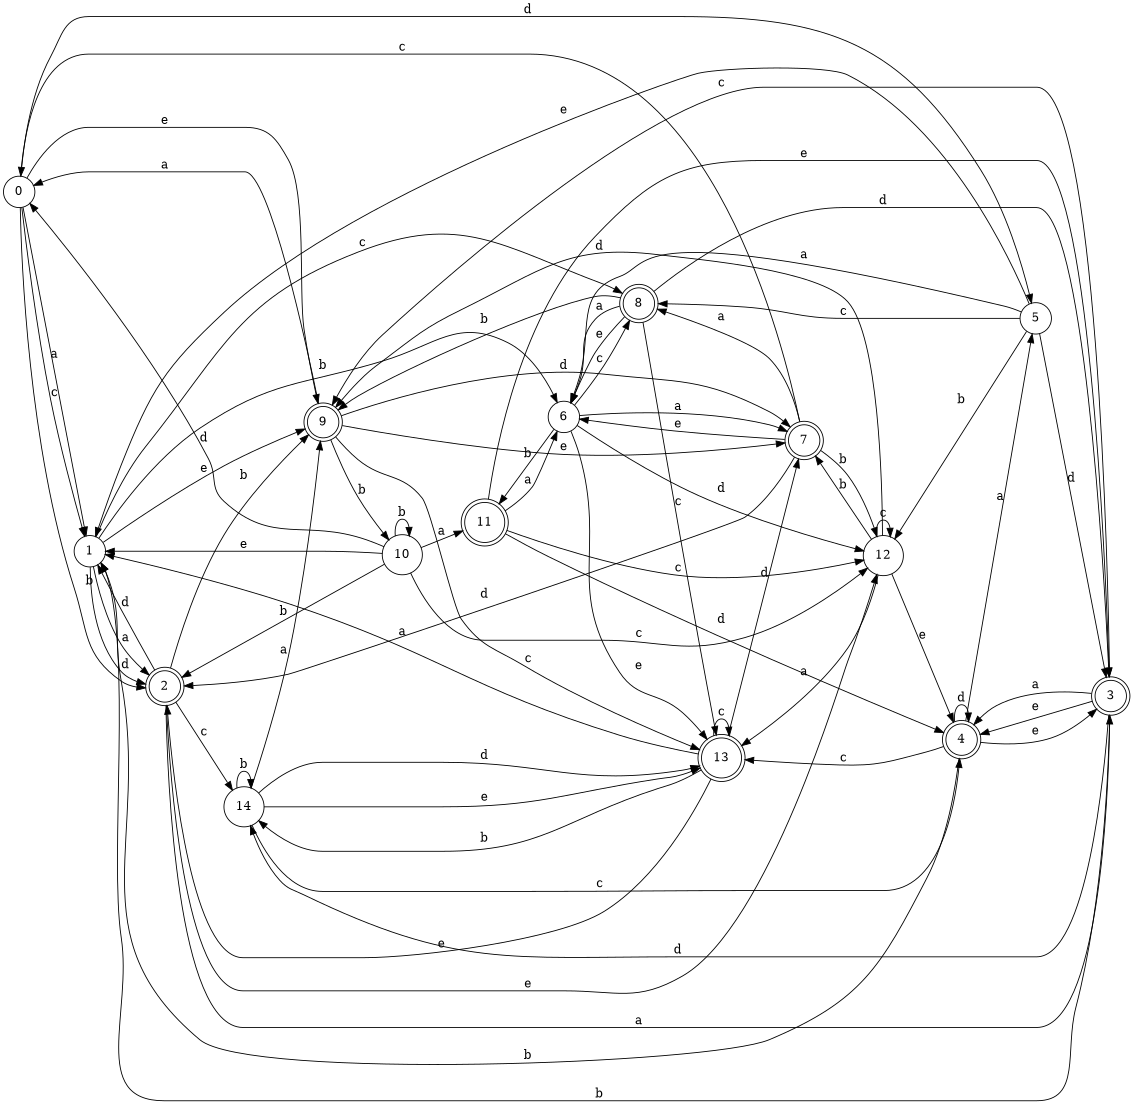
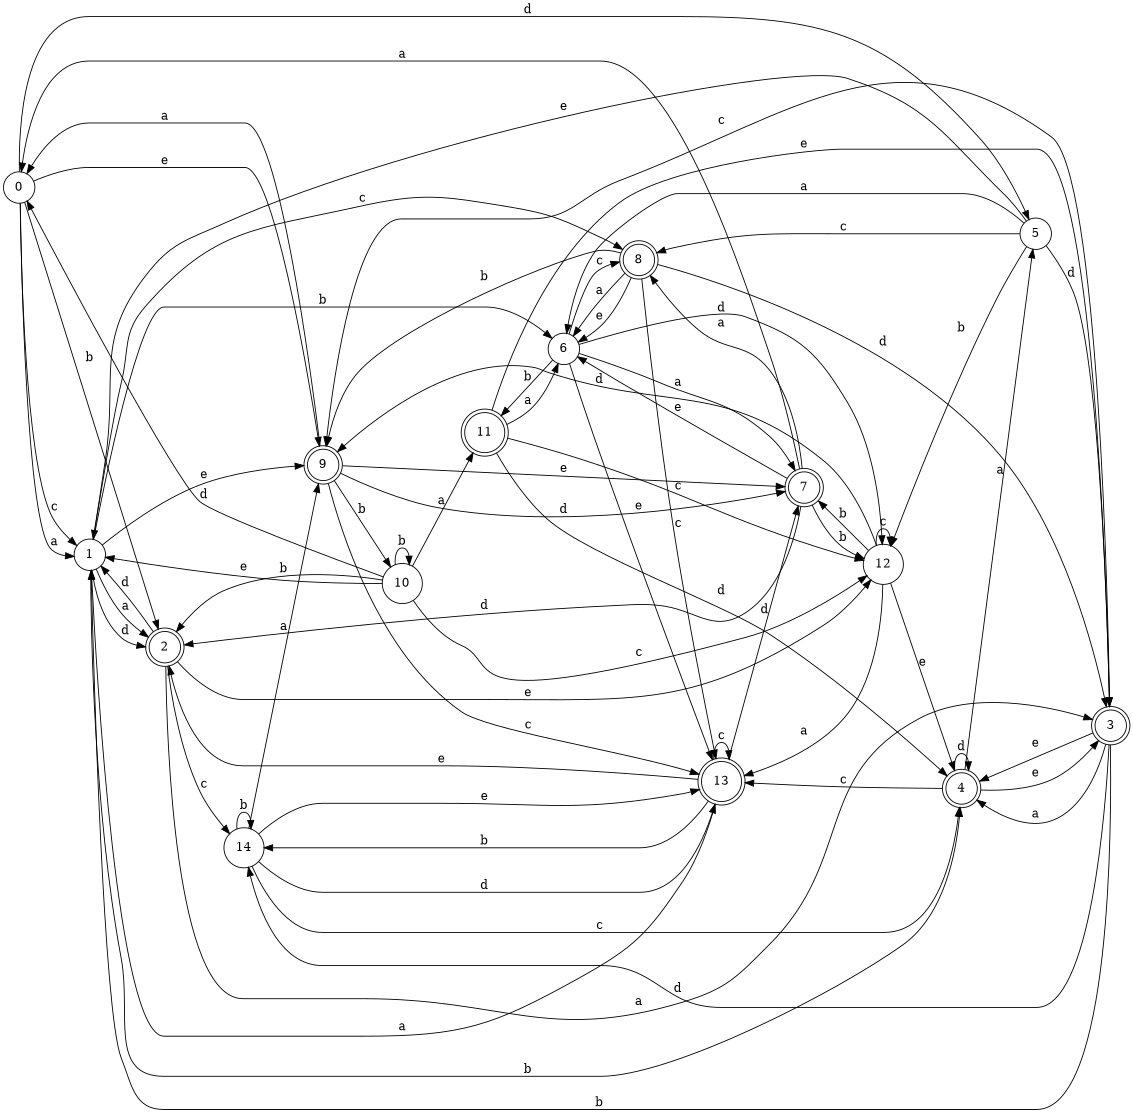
  digraph {
    rankdir=LR
    node [color=black fillcolor=white shape=doublecircle style=filled]
    n1 [label=0 shape=circle]
    n2 [label=1 shape=circle]
    n3 [label=2 style="rounded,filled"]
    n4 [label=5 shape=circle]
    n5 [label=9]
    n6 [label=6 shape=circle]
    n7 [label=8 style="rounded,filled"]
    n8 [label=3 style="rounded,filled"]
    n9 [label=12 shape=circle]
    n10 [label=14 shape=circle]
    n11 [label=13 style="rounded,filled"]
    n12 [label=7 style="rounded,filled"]
    n13 [label=10 shape=circle]
    n14 [label=11 style="rounded,filled"]
    n15 [label=4 style="rounded,filled"]
    n1 -> n2 [label=a]
    n1 -> n2 [label=c]
    n1 -> n3 [label=b]
    n1 -> n4 [label=d]
    n1 -> n5 [label=e]
    n2 -> n3 [label=a]
    n2 -> n3 [label=d]
    n2 -> n5 [label=e]
    n2 -> n6 [label=b]
    n2 -> n7 [label=c]
    n3 -> n2 [label=d]
-   n3 -> n5 [label=b]
    n3 -> n8 [label=a]
    n3 -> n9 [label=e]
    n3 -> n10 [label=c]
    n4 -> n2 [label=e]
    n4 -> n6 [label=a]
    n4 -> n7 [label=c]
    n4 -> n8 [label=d]
    n4 -> n9 [label=b]
    n5 -> n1 [label=a]
    n5 -> n11 [label=c]
    n5 -> n12 [label=d]
    n5 -> n12 [label=e]
    n5 -> n13 [label=b]
    n6 -> n7 [label=c]
    n6 -> n9 [label=d]
    n6 -> n11 [label=e]
    n6 -> n12 [label=a]
    n6 -> n14 [label=b]
    n7 -> n5 [label=b]
    n7 -> n6 [label=a]
    n7 -> n6 [label=e]
    n7 -> n8 [label=d]
    n7 -> n11 [label=c]
    n8 -> n2 [label=b]
    n8 -> n5 [label=c]
    n8 -> n10 [label=d]
    n8 -> n15 [label=a]
    n8 -> n15 [label=e]
    n9 -> n5 [label=d]
    n9 -> n9 [label=c]
    n9 -> n11 [label=a]
    n9 -> n12 [label=b]
    n9 -> n15 [label=e]
    n10 -> n5 [label=a]
    n10 -> n10 [label=b]
    n10 -> n11 [label=d]
    n10 -> n11 [label=e]
    n10 -> n15 [label=c]
    n11 -> n2 [label=a]
    n11 -> n3 [label=e]
    n11 -> n10 [label=b]
    n11 -> n11 [label=c]
    n11 -> n12 [label=d]
-   n12 -> n1 [label=c]
+   n12 -> n1 [label=a]
    n12 -> n3 [label=d]
    n12 -> n6 [label=e]
    n12 -> n7 [label=a]
    n12 -> n9 [label=b]
    n13 -> n1 [label=d]
    n13 -> n2 [label=e]
    n13 -> n3 [label=b]
    n13 -> n9 [label=c]
    n13 -> n13 [label=b]
    n13 -> n14 [label=a]
    n14 -> n6 [label=a]
    n14 -> n8 [label=e]
    n14 -> n9 [label=c]
    n14 -> n15 [label=d]
-   n15 -> n2 [label=b]
+   n2 -> n15 [label=b]
    n15 -> n4 [label=a]
    n15 -> n8 [label=e]
    n15 -> n11 [label=c]
    n15 -> n15 [label=d]
  }
